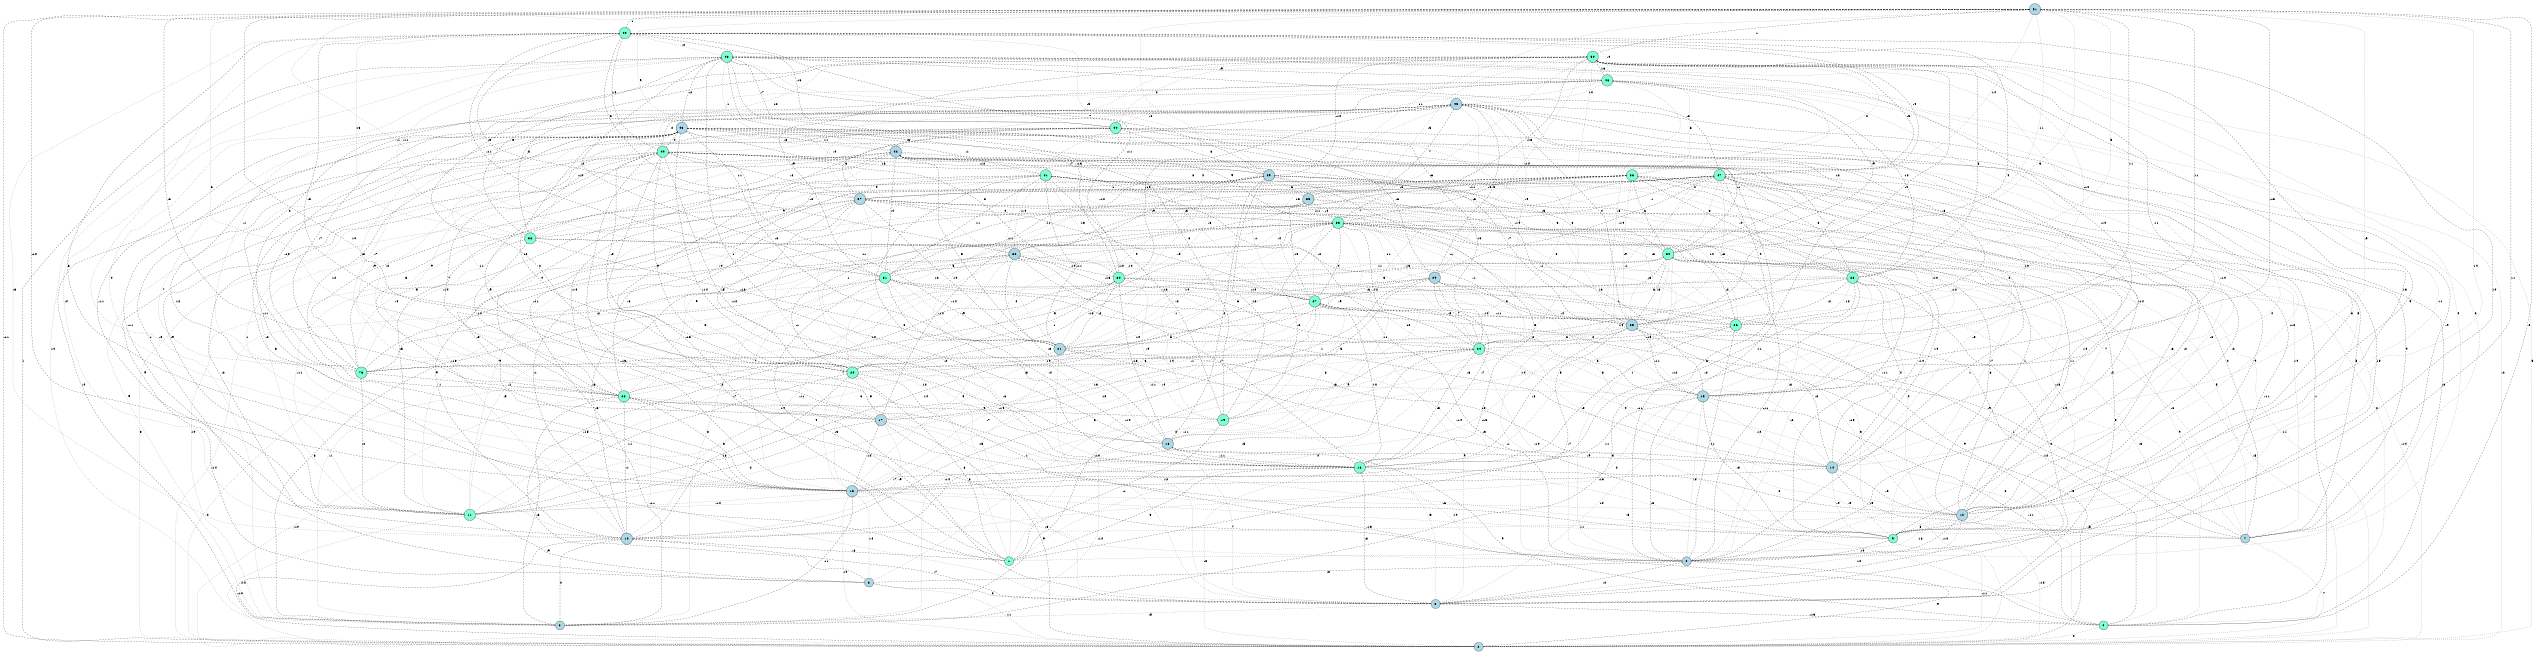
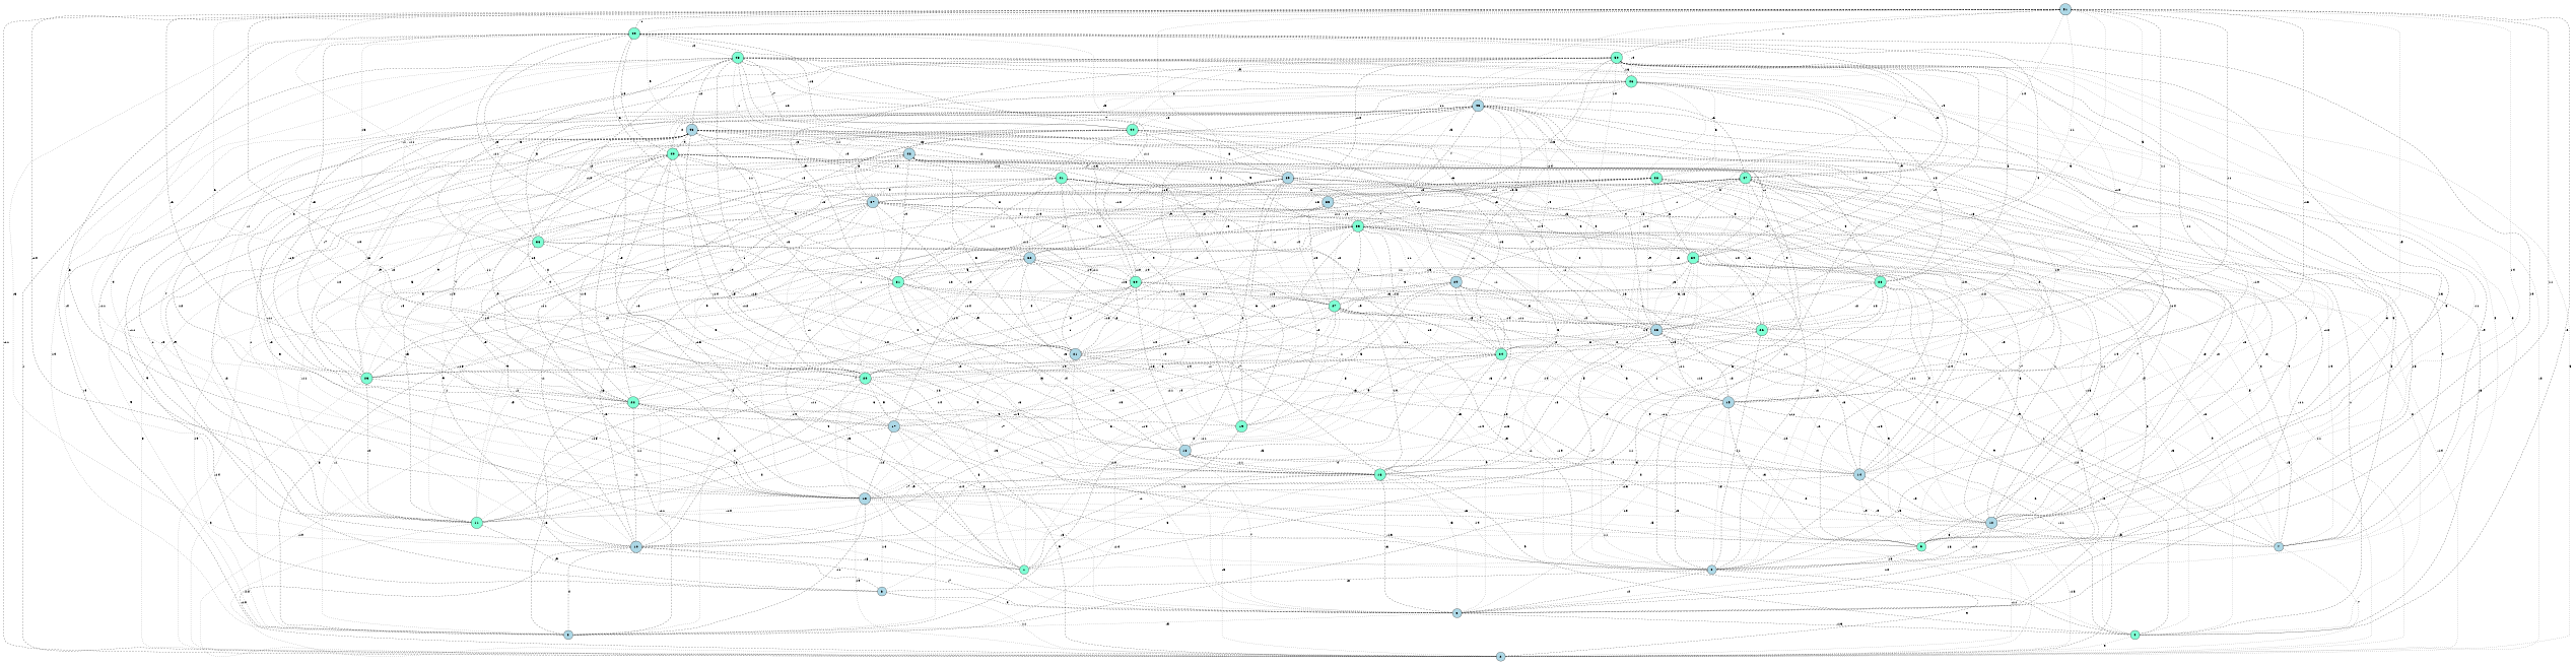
  graph {
    fontname="Helvetica,Arial,sans-serif"
    node [fillcolor=aquamarine shape=circle style=filled]
    edge [style=dashed]
    51 [fillcolor=lightblue]
    2 [fillcolor=lightblue]
    4
    9
    12 [fillcolor=lightblue]
    13 [fillcolor=lightblue]
    14 [fillcolor=lightblue]
    15 [fillcolor=lightblue]
    16
    20
    21 [fillcolor=lightblue]
    22
    24
    25 [fillcolor=lightblue]
    26
    28
    31
    34
    35 [fillcolor=lightblue]
    42 [fillcolor=lightblue]
    47
    49
    50
    8 [fillcolor=lightblue]
    10 [fillcolor=lightblue]
    5 [fillcolor=lightblue]
    7 [fillcolor=lightblue]
    1
    3 [fillcolor=lightblue]
    11
    6 [fillcolor=lightblue]
    17 [fillcolor=lightblue]
    19
-   23 [label=73]
+   23
    27
    18 [fillcolor=lightblue]
    30
    33
    39 [fillcolor=lightblue]
    41
    29 [fillcolor=lightblue]
    32 [fillcolor=lightblue]
    36
    37 [fillcolor=lightblue]
    40
    44
    46
    48
    38
    45 [fillcolor=lightblue]
    43 [fillcolor=lightblue]
    51 -- 2 [label=-11]
    51 -- 4 [label=2]
    51 -- 9 [label=11]
    51 -- 12 [label=14 style=dotted]
    51 -- 13 [label=-10]
    51 -- 14 [label=-5 style=dotted]
    51 -- 15 [label=-13]
    51 -- 16 [label=10]
    51 -- 20 [label=6 style=dotted]
    51 -- 21 [label=4 style=dotted]
    51 -- 22 [label=-6]
    51 -- 24 [label=11]
    51 -- 25 [label=3 style=dotted]
    51 -- 26 [label=11]
    51 -- 28 [label=5 style=dotted]
    51 -- 31 [label=-1 style=dotted]
    51 -- 34 [label=11 style=dotted]
    51 -- 35 [label=11 style=dotted]
    51 -- 42 [label=9 style=dotted]
    51 -- 47 [label=14 style=dotted]
    51 -- 49 [label=1]
    51 -- 50 [label=1]
    4 -- 2 [label=9 style=dotted]
    9 -- 2 [label=-11 style=dotted]
    9 -- 8 [label=10]
    12 -- 2 [label=-13 style=dotted]
    12 -- 9 [label=8 style=dotted]
    12 -- 8 [label=-10]
    12 -- 10 [label=11 style=dotted]
    12 -- 5 [label=12 style=dotted]
    12 -- 7 [label=-5 style=dotted]
    12 -- 1 [label=13 style=dotted]
    13 -- 2 [label=10 style=dotted]
    13 -- 12 [label=-6 style=dotted]
    13 -- 8 [label=-3 style=dotted]
    13 -- 7 [label=6 style=dotted]
    13 -- 3 [label=11]
    13 -- 11 [label=-10 style=dotted]
    13 -- 6 [label=14 style=dotted]
    14 -- 9 [label=-9 style=dotted]
    14 -- 12 [label=-3]
    14 -- 13 [label=-13]
    14 -- 7 [label=-5]
    15 -- 4 [label=-11]
    15 -- 9 [label=-3]
    15 -- 13 [label=11]
    15 -- 14 [label=12 style=dotted]
    15 -- 8 [label=-8 style=dotted]
    15 -- 10 [label=2 style=dotted]
    15 -- 5 [label=10 style=dotted]
    16 -- 2 [label=-3 style=dotted]
    16 -- 9 [label=-3 style=dotted]
    16 -- 12 [label=2]
    16 -- 13 [label=-7]
    16 -- 8 [label=14 style=dotted]
    16 -- 5 [label=-3]
    16 -- 1 [label=3]
    20 -- 9 [label=1]
    20 -- 13 [label=-3 style=dotted]
    20 -- 15 [label=-6 style=dotted]
    20 -- 10 [label=13]
    20 -- 1 [label=8]
    20 -- 11 [label=11]
    20 -- 17 [label=5 style=dotted]
    21 -- 9 [label=-1]
    21 -- 13 [label=-7 style=dotted]
    21 -- 14 [label=13]
    21 -- 20 [label=-2 style=dotted]
    21 -- 5 [label=12 style=dotted]
    21 -- 19 [label=-4 style=dotted]
    22 -- 2 [label=-10 style=dotted]
    22 -- 4 [label=-5 style=dotted]
    22 -- 13 [label=3]
    22 -- 8 [label=8]
    22 -- 10 [label=-1]
    22 -- 5 [label=-11 style=dotted]
    22 -- 3 [label=-6]
    22 -- 17 [label=14 style=dotted]
    22 -- 19 [label=9]
    24 -- 2 [label=-9 style=dotted]
    24 -- 4 [label=6 style=dotted]
    24 -- 9 [label=-10 style=dotted]
    24 -- 14 [label=-11 style=dotted]
    24 -- 15 [label=6 style=dotted]
    24 -- 16 [label=-5]
    24 -- 20 [label=14 style=dotted]
    24 -- 10 [label=-5]
    24 -- 1 [label=4 style=dotted]
    24 -- 17 [label=-11 style=dotted]
    24 -- 19 [label=9]
    24 -- 23 [label=6]
    25 -- 2 [label=-5]
    25 -- 14 [label=-8]
    25 -- 15 [label=-11]
    25 -- 16 [label=-8]
    25 -- 24 [label=8 style=dotted]
    25 -- 7 [label=1]
    25 -- 1 [label=-7]
    25 -- 3 [label=-14 style=dotted]
    25 -- 11 [label=-13 style=dotted]
    25 -- 23 [label=5 style=dotted]
    26 -- 9 [label=3 style=dotted]
    26 -- 12 [label=-13 style=dotted]
    26 -- 13 [label=-3]
    26 -- 21 [label=-13]
    26 -- 8 [label=11]
    26 -- 19 [label=5 style=dotted]
    28 -- 12 [label=4 style=dotted]
    28 -- 14 [label=4]
    28 -- 16 [label=-2]
    28 -- 20 [label=14]
    28 -- 25 [label=-2]
    28 -- 26 [label=12 style=dotted]
    28 -- 8 [label=-6 style=dotted]
    28 -- 5 [label=2]
    28 -- 7 [label=-6 style=dotted]
    28 -- 3 [label=3]
    28 -- 11 [label=14]
    28 -- 27 [label=6 style=dotted]
    31 -- 2 [label=-14 style=dotted]
    31 -- 14 [label=-6]
    31 -- 16 [label=-4]
    31 -- 21 [label=-14 style=dotted]
    31 -- 26 [label=3 style=dotted]
    31 -- 7 [label=-9]
    31 -- 1 [label=4]
    31 -- 3 [label=8]
    31 -- 11 [label=-5 style=dotted]
    31 -- 27 [label=-13 style=dotted]
    31 -- 18 [label=10 style=dotted]
    34 -- 2 [label=-5 style=dotted]
    34 -- 4 [label=-3 style=dotted]
    34 -- 13 [label=-3 style=dotted]
    34 -- 14 [label=-14]
    34 -- 16 [label=3 style=dotted]
    34 -- 20 [label=-13]
    34 -- 21 [label=-9]
    34 -- 25 [label=-8]
    34 -- 26 [label=-2]
    34 -- 8 [label=-11]
    34 -- 6 [label=-14 style=dotted]
    34 -- 19 [label=2 style=dotted]
    34 -- 30 [label=11 style=dotted]
    35 -- 2 [label=11 style=dotted]
    35 -- 12 [label=11]
    35 -- 22 [label=9 style=dotted]
    35 -- 8 [label=-8 style=dotted]
    35 -- 10 [label=-1]
    35 -- 1 [label=13 style=dotted]
    35 -- 11 [label=9 style=dotted]
    35 -- 27 [label=13]
    35 -- 33 [label=-4 style=dotted]
    42 -- 9 [label=-2]
    42 -- 15 [label=-10 style=dotted]
    42 -- 20 [label=-4 style=dotted]
    42 -- 21 [label=5]
    42 -- 22 [label=4]
    42 -- 24 [label=-2]
    42 -- 25 [label=-7]
    42 -- 31 [label=-4]
    42 -- 35 [label=8 style=dotted]
    42 -- 7 [label=9]
    42 -- 11 [label=-2 style=dotted]
    42 -- 6 [label=-2]
    42 -- 17 [label=5]
    42 -- 23 [label=-2]
    42 -- 39 [label=-7]
    42 -- 41 [label=-12 style=dotted]
    47 -- 9 [label=9]
    47 -- 12 [label=-2]
    47 -- 15 [label=-12 style=dotted]
    47 -- 20 [label=12 style=dotted]
    47 -- 24 [label=-1 style=dotted]
    47 -- 25 [label=-6 style=dotted]
    47 -- 26 [label=4]
    47 -- 28 [label=8]
    47 -- 34 [label=8 style=dotted]
    47 -- 35 [label=-6]
    47 -- 8 [label=-4]
    47 -- 10 [label=-13 style=dotted]
    47 -- 5 [label=-11]
    47 -- 17 [label=4 style=dotted]
    47 -- 33 [label=1]
    47 -- 29 [label=-14]
    47 -- 32 [label=-11]
    47 -- 36 [label=-6 style=dotted]
    47 -- 37 [label=-11]
    49 -- 9 [label=10]
    49 -- 13 [label=6]
    49 -- 20 [label=-3]
    49 -- 25 [label=4]
    49 -- 31 [label=-11]
    49 -- 47 [label=-4]
    49 -- 8 [label=5]
    49 -- 10 [label=-3 style=dotted]
    49 -- 3 [label=-3 style=dotted]
    49 -- 30 [label=-11]
    49 -- 39 [label=-5 style=dotted]
    49 -- 32 [label=-3]
    49 -- 36 [label=13 style=dotted]
    49 -- 37 [label=6]
    49 -- 40 [label=14]
    49 -- 44 [label=13]
    49 -- 46 [label=-4 style=dotted]
    49 -- 48 [label=-2 style=dotted]
    50 -- 2 [label=5 style=dotted]
    50 -- 9 [label=11 style=dotted]
    50 -- 15 [label=11]
    50 -- 25 [label=-4]
    50 -- 26 [label=-10 style=dotted]
    50 -- 28 [label=6]
    50 -- 31 [label=-9]
    50 -- 35 [label=-5 style=dotted]
    50 -- 47 [label=-5]
    50 -- 8 [label=4 style=dotted]
    50 -- 23 [label=2]
    50 -- 27 [label=-6 style=dotted]
    50 -- 18 [label=8 style=dotted]
    50 -- 33 [label=-13]
    50 -- 39 [label=-10]
    50 -- 29 [label=-14 style=dotted]
    50 -- 32 [label=-4 style=dotted]
    50 -- 36 [label=3]
    50 -- 40 [label=12 style=dotted]
    50 -- 44 [label=2 style=dotted]
    50 -- 46 [label=13]
    50 -- 38 [label=2 style=dotted]
    8 -- 2 [label=9]
    8 -- 5 [label=-2]
    8 -- 6 [label=-8]
    10 -- 2 [label=-10]
    10 -- 5 [label=-7]
    10 -- 1 [label=-8]
    10 -- 3 [label=2]
    5 -- 4 [label=-13]
    5 -- 3 [label=-5 style=dotted]
    7 -- 2 [label=7 style=dotted]
    11 -- 2 [label=-12 style=dotted]
    11 -- 6 [label=-9]
    6 -- 2 [label=11 style=dotted]
    6 -- 5 [label=3]
    17 -- 2 [label=9]
    17 -- 4 [label=-13]
    17 -- 13 [label=12]
    17 -- 16 [label=13 style=dotted]
    17 -- 10 [label=-9 style=dotted]
    17 -- 11 [label=2]
    19 -- 5 [label=2 style=dotted]
    19 -- 1 [label=-1]
    19 -- 18 [label=-11 style=dotted]
    23 -- 2 [label=2 style=dotted]
    23 -- 22 [label=-1]
    23 -- 11 [label=-2]
    27 -- 12 [label=4 style=dotted]
    27 -- 13 [label=13 style=dotted]
    27 -- 16 [label=10]
    27 -- 24 [label=12 style=dotted]
    27 -- 25 [label=-5]
    27 -- 26 [label=14]
    27 -- 8 [label=-3]
    27 -- 10 [label=6]
    27 -- 5 [label=9 style=dotted]
    27 -- 1 [label=2 style=dotted]
    27 -- 11 [label=-14 style=dotted]
    27 -- 17 [label=-1 style=dotted]
    27 -- 23 [label=8]
    27 -- 18 [label=8 style=dotted]
    18 -- 4 [label=9]
    18 -- 14 [label=-9]
    18 -- 16 [label=-11]
    18 -- 5 [label=7 style=dotted]
    18 -- 3 [label=-14 style=dotted]
    30 -- 15 [label=2]
    30 -- 20 [label=1]
    30 -- 21 [label=-8]
    30 -- 26 [label=1]
    30 -- 8 [label=-14 style=dotted]
    30 -- 3 [label=-1 style=dotted]
    30 -- 11 [label=-7 style=dotted]
    30 -- 6 [label=-13]
    30 -- 19 [label=-9 style=dotted]
    30 -- 23 [label=3 style=dotted]
    30 -- 27 [label=-14 style=dotted]
    30 -- 18 [label=-13]
    33 -- 2 [label=-14 style=dotted]
    33 -- 4 [label=9 style=dotted]
    33 -- 9 [label=-13 style=dotted]
    33 -- 12 [label=6]
    33 -- 13 [label=7 style=dotted]
    33 -- 14 [label=14]
    33 -- 15 [label=-4 style=dotted]
    33 -- 21 [label=14 style=dotted]
    33 -- 22 [label=5]
    33 -- 24 [label=12]
    33 -- 26 [label=-3 style=dotted]
    33 -- 31 [label=9]
    33 -- 10 [label=-6]
    33 -- 5 [label=5]
    33 -- 7 [label=5 style=dotted]
    33 -- 3 [label=8 style=dotted]
    33 -- 19 [label=-2]
    33 -- 23 [label=-11]
    33 -- 27 [label=4]
    33 -- 18 [label=11 style=dotted]
    33 -- 29 [label=11 style=dotted]
    33 -- 32 [label=-4 style=dotted]
    39 -- 9 [label=-7 style=dotted]
    39 -- 12 [label=7 style=dotted]
    39 -- 16 [label=5]
    39 -- 21 [label=-10 style=dotted]
    39 -- 24 [label=13 style=dotted]
    39 -- 26 [label=10 style=dotted]
    39 -- 31 [label=11]
    39 -- 34 [label=-5]
    39 -- 35 [label=6 style=dotted]
    39 -- 8 [label=1 style=dotted]
    39 -- 5 [label=-6 style=dotted]
    39 -- 7 [label=14 style=dotted]
    39 -- 19 [label=10]
    39 -- 27 [label=-1 style=dotted]
    39 -- 18 [label=2]
    39 -- 30 [label=-3 style=dotted]
    39 -- 32 [label=-9]
    39 -- 37 [label=1]
    41 -- 12 [label=14]
    41 -- 15 [label=13]
    41 -- 16 [label=3]
    41 -- 21 [label=-11]
    41 -- 22 [label=-14]
    41 -- 25 [label=-1 style=dotted]
    41 -- 26 [label=-3 style=dotted]
    41 -- 31 [label=11]
    41 -- 34 [label=7 style=dotted]
    41 -- 8 [label=14 style=dotted]
    41 -- 5 [label=5 style=dotted]
    41 -- 7 [label=2]
    41 -- 19 [label=-2]
    41 -- 23 [label=5]
    41 -- 30 [label=13 style=dotted]
    41 -- 33 [label=-12 style=dotted]
    41 -- 32 [label=-14 style=dotted]
    41 -- 37 [label=9 style=dotted]
    29 -- 4 [label=12]
    29 -- 14 [label=-12 style=dotted]
    29 -- 16 [label=-7]
    29 -- 21 [label=1 style=dotted]
    29 -- 22 [label=10 style=dotted]
    29 -- 24 [label=7]
    29 -- 5 [label=9]
    29 -- 7 [label=14 style=dotted]
    29 -- 3 [label=-10]
    29 -- 11 [label=6 style=dotted]
    29 -- 17 [label=1]
    29 -- 27 [label=-6]
    32 -- 13 [label=7 style=dotted]
    32 -- 16 [label=-7]
    32 -- 20 [label=-9 style=dotted]
    32 -- 22 [label=-1 style=dotted]
    32 -- 24 [label=6]
    32 -- 28 [label=-1 style=dotted]
    32 -- 31 [label=5]
    32 -- 10 [label=-11 style=dotted]
    32 -- 11 [label=1 style=dotted]
    32 -- 23 [label=-2]
    32 -- 27 [label=-13]
    32 -- 18 [label=-3]
    32 -- 30 [label=14]
    36 -- 15 [label=-11 style=dotted]
    36 -- 21 [label=-13]
    36 -- 22 [label=14]
    36 -- 25 [label=-1]
    36 -- 3 [label=10 style=dotted]
    36 -- 11 [label=-11 style=dotted]
    36 -- 23 [label=-4 style=dotted]
    36 -- 27 [label=14 style=dotted]
    37 -- 2 [label=8 style=dotted]
    37 -- 9 [label=-11]
    37 -- 12 [label=1]
    37 -- 14 [label=-3 style=dotted]
    37 -- 16 [label=10 style=dotted]
    37 -- 20 [label=-5]
    37 -- 21 [label=10]
    37 -- 22 [label=-6]
    37 -- 10 [label=9]
    37 -- 1 [label=12 style=dotted]
    37 -- 23 [label=-14 style=dotted]
    37 -- 27 [label=-5]
    37 -- 33 [label=4]
    37 -- 36 [label=9]
    40 -- 4 [label=1]
    40 -- 12 [label=-8 style=dotted]
    40 -- 15 [label=2 style=dotted]
    40 -- 20 [label=9]
    40 -- 21 [label=11]
    40 -- 22 [label=7]
    40 -- 8 [label=6]
    40 -- 5 [label=2]
    40 -- 1 [label=13]
    40 -- 3 [label=9 style=dotted]
    40 -- 11 [label=-9]
    40 -- 6 [label=9]
    40 -- 17 [label=-9]
    40 -- 18 [label=-12]
    40 -- 39 [label=13]
    40 -- 37 [label=-8]
    44 -- 4 [label=-8]
    44 -- 15 [label=10 style=dotted]
    44 -- 20 [label=-3]
    44 -- 21 [label=-11 style=dotted]
    44 -- 22 [label=9 style=dotted]
    44 -- 24 [label=13]
    44 -- 25 [label=6 style=dotted]
    44 -- 10 [label=1 style=dotted]
    44 -- 3 [label=-4]
    44 -- 27 [label=-3 style=dotted]
    44 -- 39 [label=8]
    44 -- 29 [label=-6]
    44 -- 36 [label=11 style=dotted]
    44 -- 37 [label=3]
    44 -- 40 [label=11 style=dotted]
    46 -- 2 [label=-2 style=dotted]
    46 -- 9 [label=5 style=dotted]
    46 -- 13 [label=7 style=dotted]
    46 -- 14 [label=-10 style=dotted]
    46 -- 24 [label=-8 style=dotted]
    46 -- 28 [label=12]
    46 -- 34 [label=-9]
    46 -- 7 [label=3 style=dotted]
    46 -- 11 [label=-11]
    46 -- 17 [label=-8 style=dotted]
    46 -- 23 [label=-1 style=dotted]
    46 -- 36 [label=8]
    46 -- 37 [label=-6 style=dotted]
    46 -- 38 [label=6 style=dotted]
    46 -- 45 [label=10 style=dotted]
    48 -- 2 [label=1]
    48 -- 12 [label=13]
    48 -- 13 [label=4 style=dotted]
    48 -- 15 [label=-10]
    48 -- 16 [label=2]
    48 -- 24 [label=-4 style=dotted]
    48 -- 25 [label=2 style=dotted]
    48 -- 31 [label=2]
    48 -- 42 [label=1 style=dotted]
    48 -- 47 [label=-6]
    48 -- 8 [label=4 style=dotted]
    48 -- 10 [label=-4 style=dotted]
    48 -- 3 [label=14 style=dotted]
    48 -- 19 [label=6]
    48 -- 18 [label=1]
    48 -- 30 [label=-13]
    48 -- 39 [label=7]
    48 -- 36 [label=-11 style=dotted]
    48 -- 44 [label=-7]
    48 -- 46 [label=-9]
    48 -- 43 [label=-2]
    38 -- 4 [label=2 style=dotted]
    38 -- 12 [label=-3]
    38 -- 13 [label=-3]
    38 -- 20 [label=1]
    38 -- 25 [label=-9 style=dotted]
    38 -- 28 [label=-4]
    38 -- 34 [label=6]
    38 -- 8 [label=1]
    38 -- 7 [label=5]
    38 -- 3 [label=-6]
    38 -- 11 [label=-5]
    38 -- 17 [label=-14]
    38 -- 33 [label=-3]
    38 -- 37 [label=-6 style=dotted]
    45 -- 12 [label=3]
    45 -- 13 [label=12]
    45 -- 22 [label=-7 style=dotted]
    45 -- 24 [label=8 style=dotted]
    45 -- 25 [label=4]
    45 -- 26 [label=-8]
    45 -- 34 [label=12]
    45 -- 35 [label=7]
    45 -- 5 [label=13]
    45 -- 7 [label=-9]
    45 -- 1 [label=-13]
    45 -- 17 [label=11 style=dotted]
    45 -- 23 [label=-7]
    45 -- 27 [label=13 style=dotted]
    45 -- 18 [label=3 style=dotted]
    45 -- 30 [label=-13]
    45 -- 29 [label=3]
    45 -- 40 [label=2]
    45 -- 44 [label=-8 style=dotted]
    43 -- 12 [label=-12 style=dotted]
    43 -- 13 [label=-11]
    43 -- 14 [label=-14]
    43 -- 20 [label=12]
    43 -- 21 [label=-8]
    43 -- 22 [label=-9 style=dotted]
    43 -- 25 [label=-14]
    43 -- 34 [label=-1]
    43 -- 42 [label=-6 style=dotted]
    43 -- 8 [label=11]
    43 -- 10 [label=1]
    43 -- 1 [label=3]
    43 -- 11 [label=-11]
    43 -- 17 [label=12]
    43 -- 23 [label=-10]
    43 -- 18 [label=-14]
    43 -- 30 [label=8]
    43 -- 33 [label=9]
    43 -- 41 [label=-1]
    43 -- 36 [label=-10 style=dotted]
    43 -- 40 [label=4]
  }
